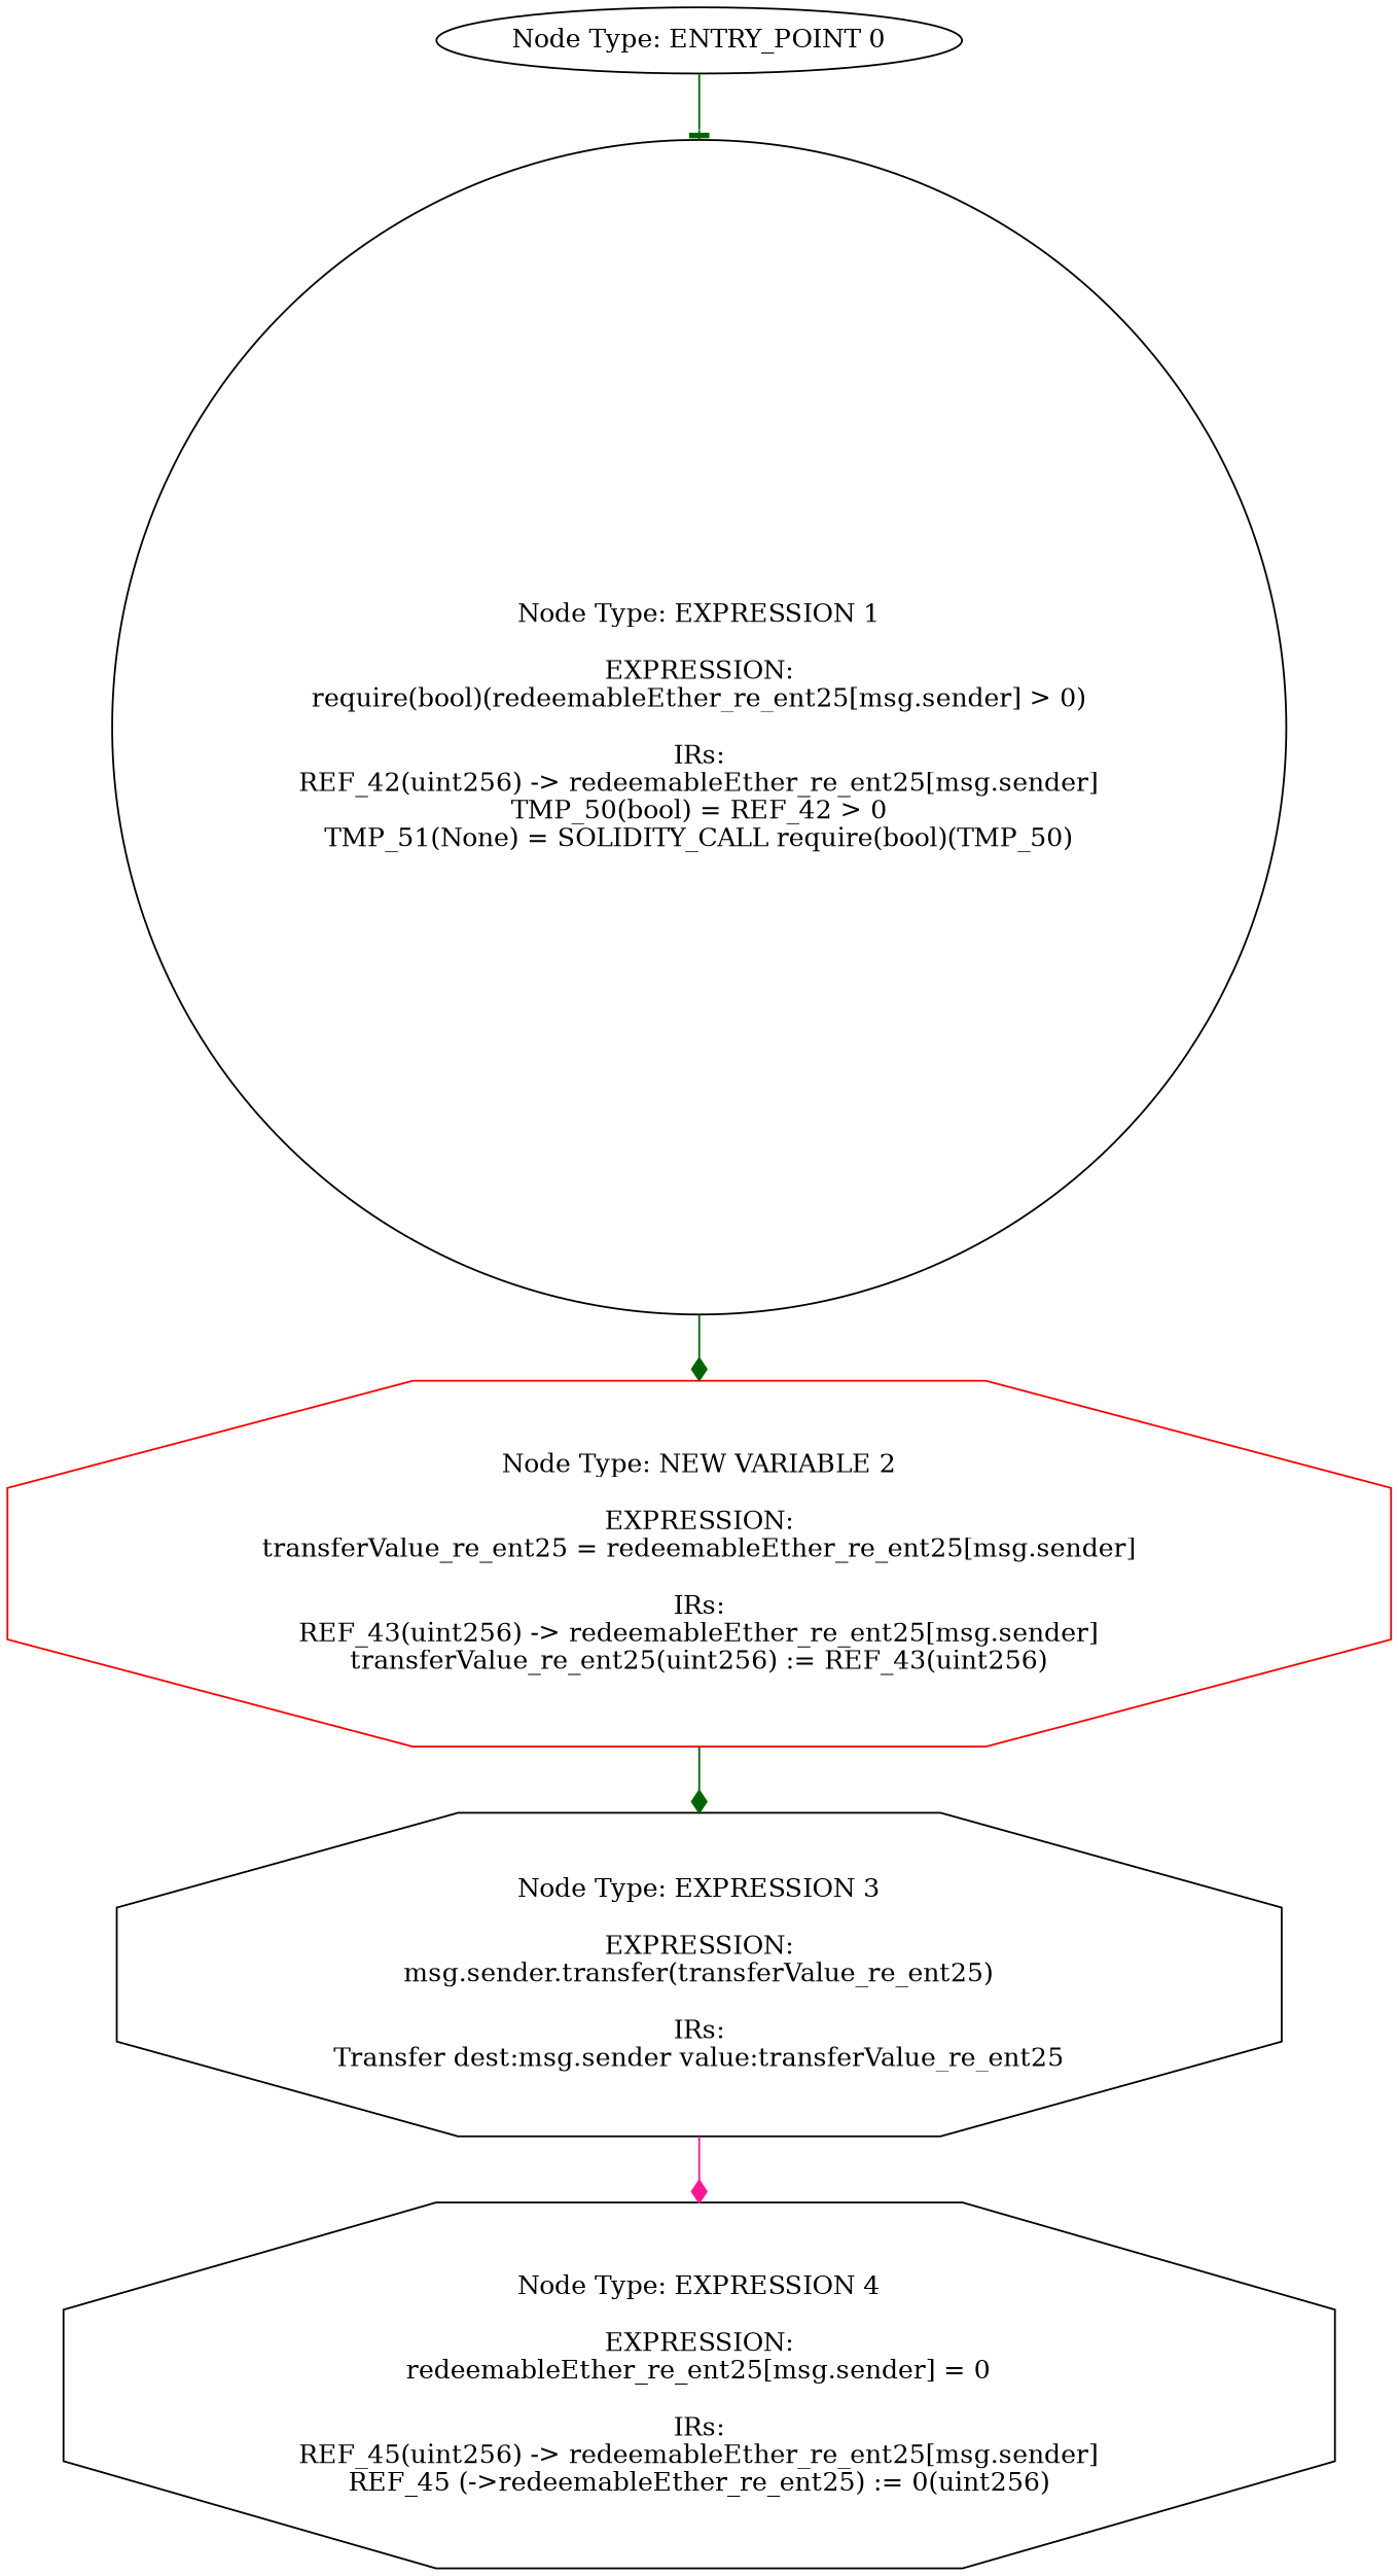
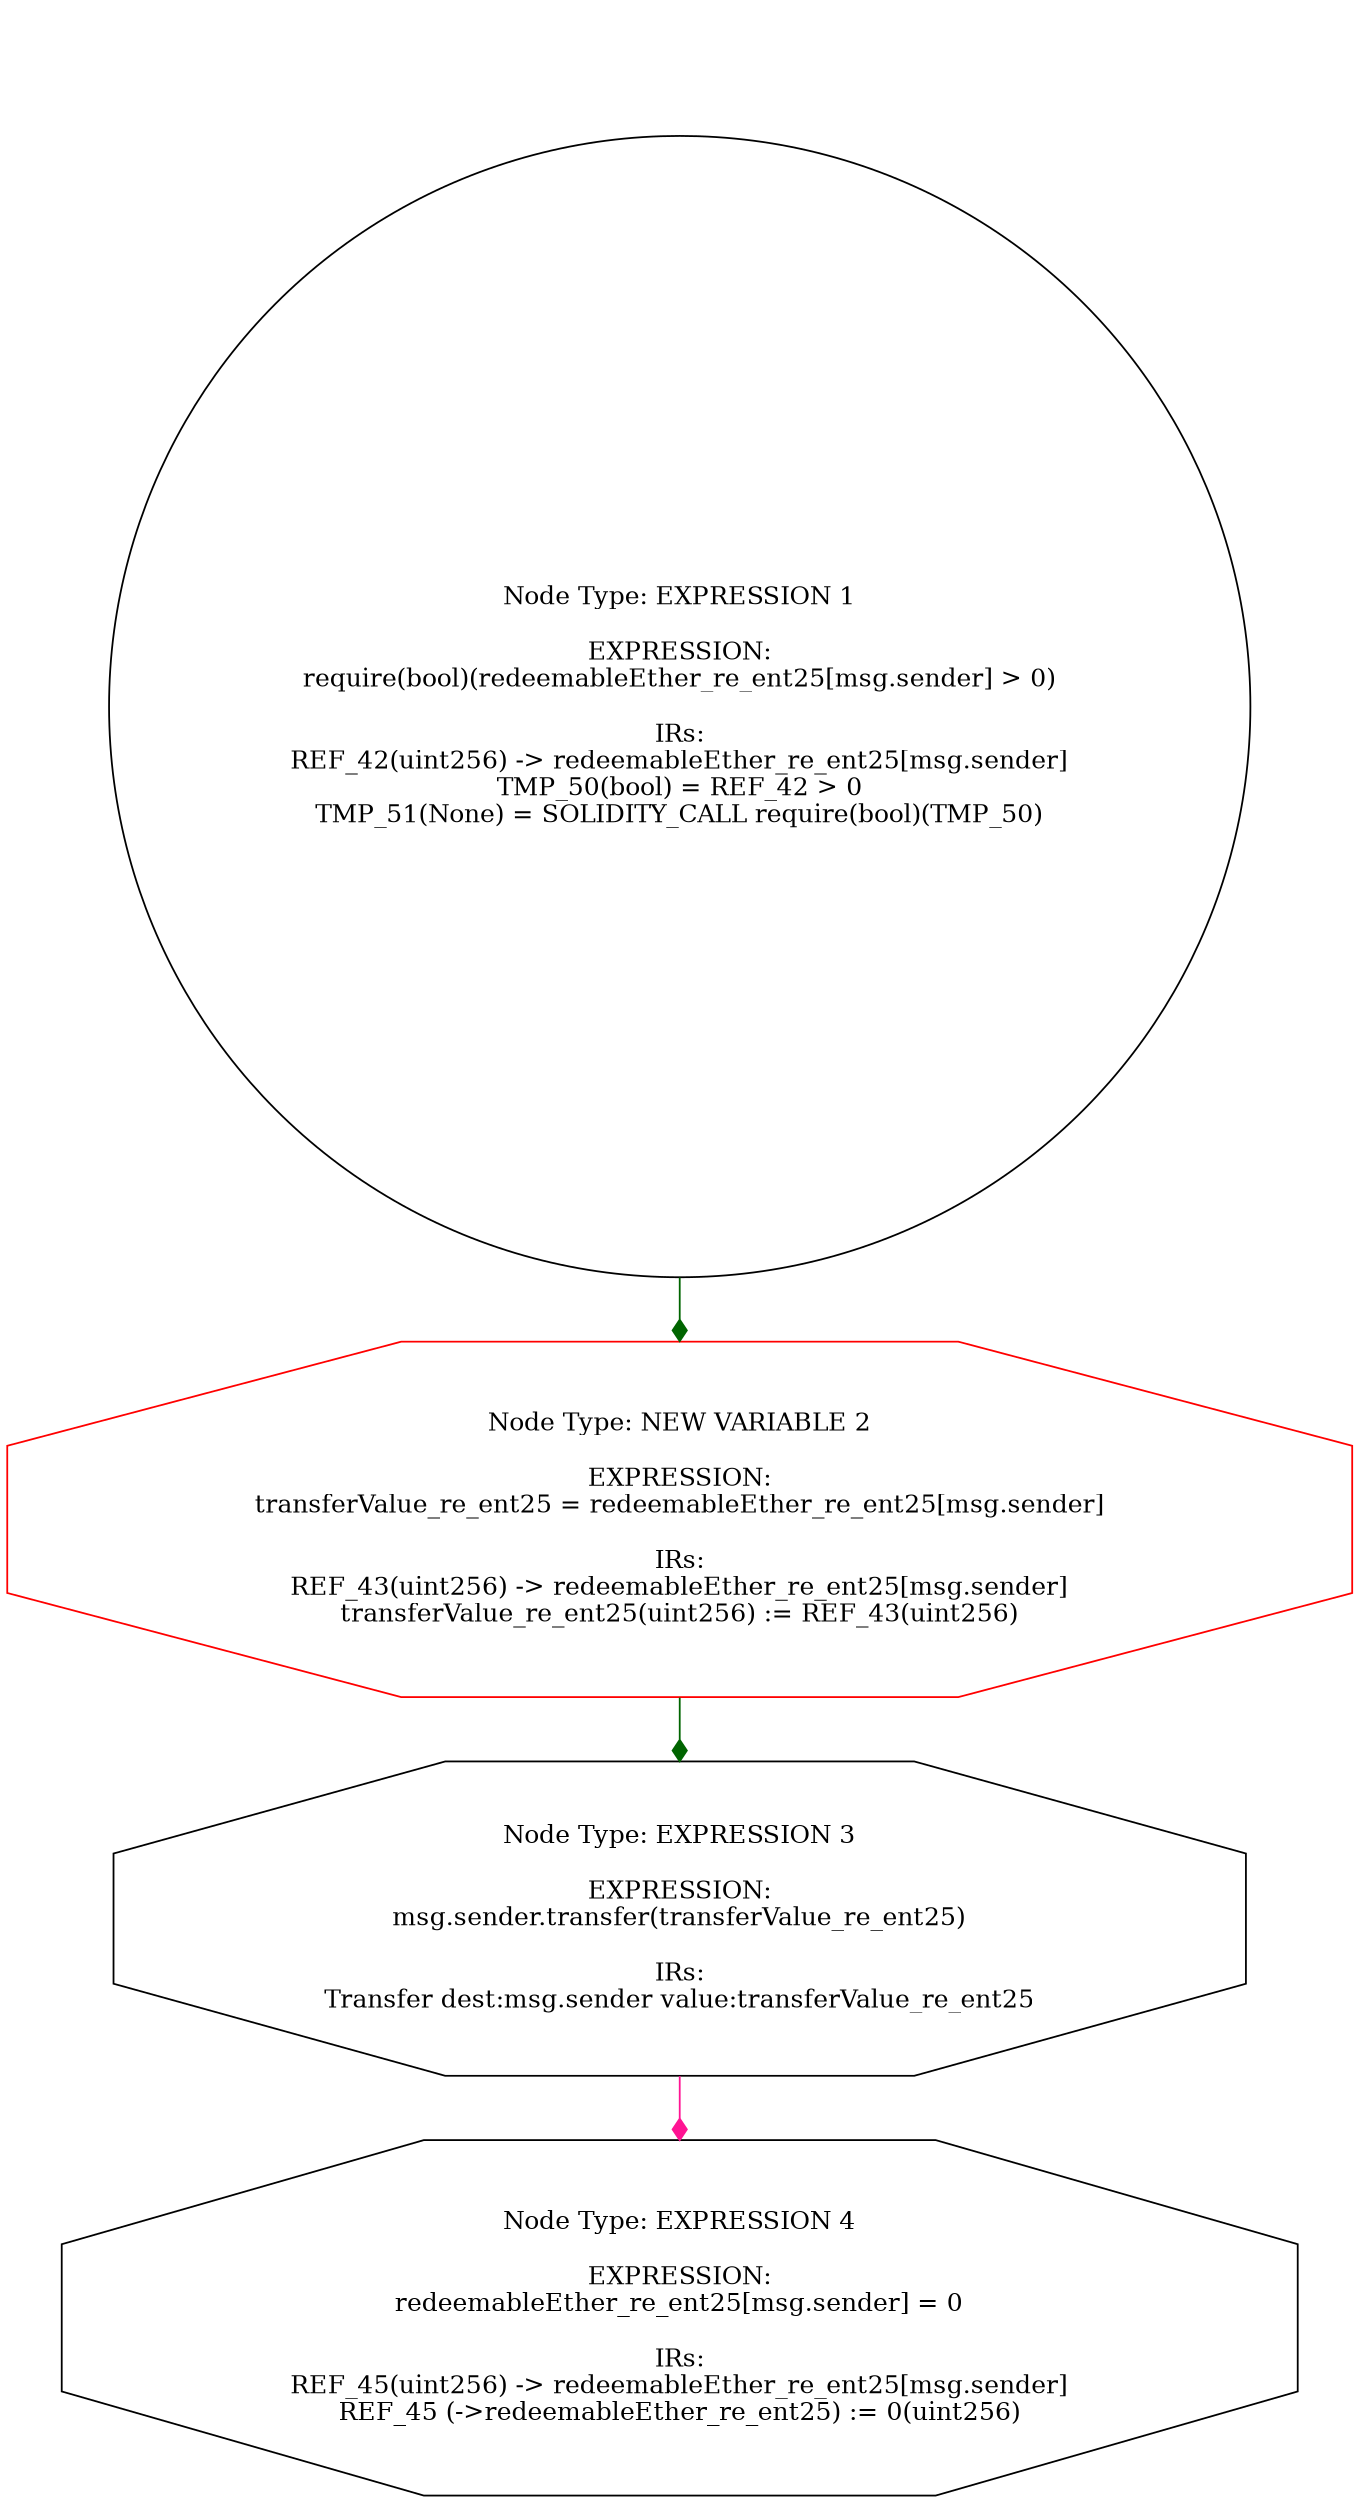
  digraph {
    node [color=black shape=octagon]
    edge [color=darkgreen arrowhead=diamond]
-   n1 [label="Node Type: ENTRY_POINT 0\n" shape=ellipse]
    n2 [label="Node Type: EXPRESSION 1\n\nEXPRESSION:\nrequire(bool)(redeemableEther_re_ent25[msg.sender] > 0)\n\nIRs:\nREF_42(uint256) -> redeemableEther_re_ent25[msg.sender]\nTMP_50(bool) = REF_42 > 0\nTMP_51(None) = SOLIDITY_CALL require(bool)(TMP_50)" shape=circle]
    n3 [label="Node Type: NEW VARIABLE 2\n\nEXPRESSION:\ntransferValue_re_ent25 = redeemableEther_re_ent25[msg.sender]\n\nIRs:\nREF_43(uint256) -> redeemableEther_re_ent25[msg.sender]\ntransferValue_re_ent25(uint256) := REF_43(uint256)" color=red]
    n4 [label="Node Type: EXPRESSION 3\n\nEXPRESSION:\nmsg.sender.transfer(transferValue_re_ent25)\n\nIRs:\nTransfer dest:msg.sender value:transferValue_re_ent25"]
    n5 [label="Node Type: EXPRESSION 4\n\nEXPRESSION:\nredeemableEther_re_ent25[msg.sender] = 0\n\nIRs:\nREF_45(uint256) -> redeemableEther_re_ent25[msg.sender]\nREF_45 (->redeemableEther_re_ent25) := 0(uint256)"]
-   n1 -> n2 [arrowhead=tee]
    n2 -> n3
    n3 -> n4
    n4 -> n5 [color=deeppink]
  }
